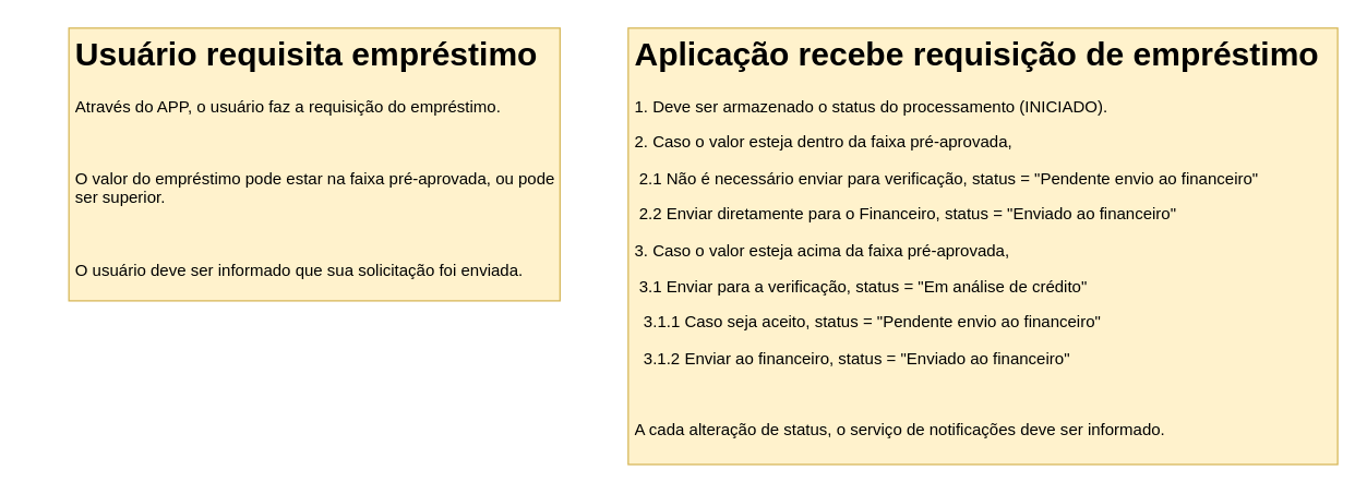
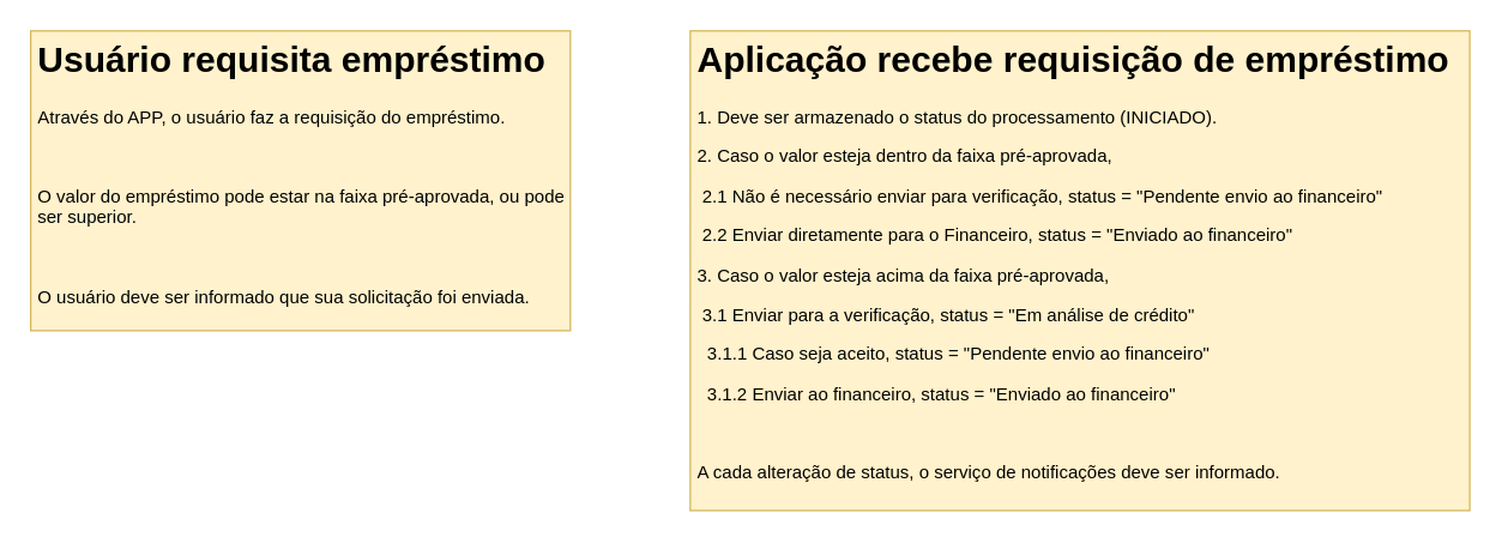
  <mxCell id="0" />
  <mxCell id="1" parent="0" />
- <mxCell id="2" value="&lt;h1&gt;Usuário requisita empréstimo&lt;/h1&gt;&lt;p&gt;Através do APP, o usuário faz a requisição do empréstimo.&lt;/p&gt;&lt;p&gt;&lt;br&gt;&lt;/p&gt;&lt;p&gt;O valor do empréstimo pode estar na faixa pré-aprovada, ou pode ser superior.&lt;/p&gt;&lt;p&gt;&lt;br&gt;&lt;/p&gt;&lt;p&gt;O usuário deve ser informado que sua solicitação foi enviada.&lt;/p&gt;" style="text;html=1;strokeColor=#d6b656;fillColor=#fff2cc;spacing=5;spacingTop=-20;whiteSpace=wrap;overflow=hidden;rounded=0;" vertex="1" parent="1"><mxGeometry x="50" y="20" width="360" height="200" as="geometry" /></mxCell>
+ <mxCell id="2" value="&lt;h1&gt;Usuário requisita empréstimo&lt;/h1&gt;&lt;p&gt;Através do APP, o usuário faz a requisição do empréstimo.&lt;/p&gt;&lt;p&gt;&lt;br&gt;&lt;/p&gt;&lt;p&gt;O valor do empréstimo pode estar na faixa pré-aprovada, ou pode ser superior.&lt;/p&gt;&lt;p&gt;&lt;br&gt;&lt;/p&gt;&lt;p&gt;O usuário deve ser informado que sua solicitação foi enviada.&lt;/p&gt;" style="text;html=1;strokeColor=#d6b656;fillColor=#fff2cc;spacing=5;spacingTop=-20;whiteSpace=wrap;overflow=hidden;rounded=0;" vertex="1" parent="1"><mxGeometry x="20" y="20" width="360" height="200" as="geometry" /></mxCell>
  <mxCell id="3" value="&lt;h1&gt;Aplicação recebe requisição de empréstimo&lt;/h1&gt;&lt;p&gt;1. Deve ser armazenado o status do processamento (INICIADO).&lt;/p&gt;&lt;p&gt;&lt;span style=&quot;background-color: initial;&quot;&gt;2. Caso o valor esteja dentro da faixa pré-aprovada,&lt;/span&gt;&lt;/p&gt;&lt;p&gt;&lt;span style=&quot;background-color: initial;&quot;&gt;&lt;span style=&quot;&quot;&gt; &lt;/span&gt;&lt;span style=&quot;white-space: pre;&quot;&gt; &lt;/span&gt;2.1 Não é necessário enviar para verificação, status = &quot;Pendente envio ao financeiro&quot;&lt;/span&gt;&lt;/p&gt;&lt;p&gt;&lt;span style=&quot;background-color: initial;&quot;&gt;&lt;span style=&quot;white-space: pre;&quot;&gt; &lt;/span&gt;2.2 Enviar diretamente para o Financeiro, status = &quot;Enviado ao financeiro&quot;&lt;/span&gt;&lt;/p&gt;&lt;p&gt;&lt;span style=&quot;background-color: initial;&quot;&gt;3. Caso o valor esteja acima da faixa pré-aprovada,&lt;/span&gt;&lt;/p&gt;&lt;p&gt;&lt;span style=&quot;background-color: initial;&quot;&gt;&lt;span style=&quot;white-space: pre;&quot;&gt; &lt;/span&gt;3.1 Enviar para a verificação, status = &quot;Em análise de crédito&quot;&lt;/span&gt;&lt;/p&gt;&lt;p&gt;&lt;span style=&quot;background-color: initial;&quot;&gt;&lt;span style=&quot;&quot;&gt; &lt;span style=&quot;&quot;&gt; &lt;/span&gt;&lt;span style=&quot;white-space: pre;&quot;&gt; &lt;/span&gt;&lt;span style=&quot;white-space: pre;&quot;&gt; &lt;/span&gt;3&lt;/span&gt;.1.1 Caso seja aceito, status = &quot;Pendente envio ao financeiro&quot;&lt;/span&gt;&lt;/p&gt;&lt;p&gt;&lt;span style=&quot;background-color: initial;&quot;&gt;&lt;span style=&quot;white-space: pre;&quot;&gt; &lt;/span&gt;&lt;span style=&quot;white-space: pre;&quot;&gt; &lt;/span&gt;3.1.2 Enviar ao financeiro, status = &quot;Enviado ao financeiro&quot;&lt;/span&gt;&lt;/p&gt;&lt;p&gt;&lt;span style=&quot;background-color: initial;&quot;&gt;&lt;br&gt;&lt;/span&gt;&lt;/p&gt;&lt;p&gt;A cada alteração de status, o serviço de notificações deve ser informado.&lt;/p&gt;" style="text;html=1;strokeColor=#d6b656;fillColor=#fff2cc;spacing=5;spacingTop=-20;whiteSpace=wrap;overflow=hidden;rounded=0;" vertex="1" parent="1"><mxGeometry x="460" y="20" width="520" height="320" as="geometry" /></mxCell>
